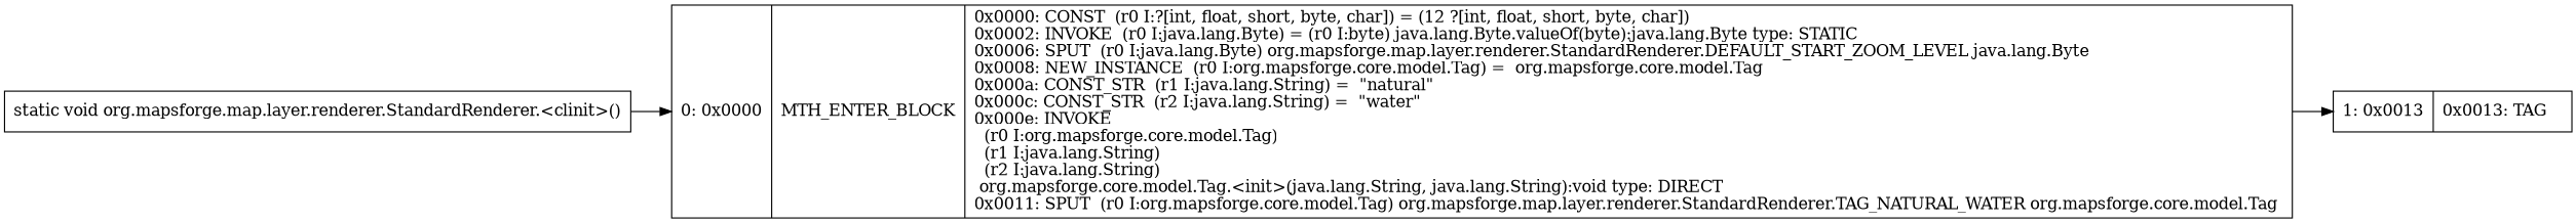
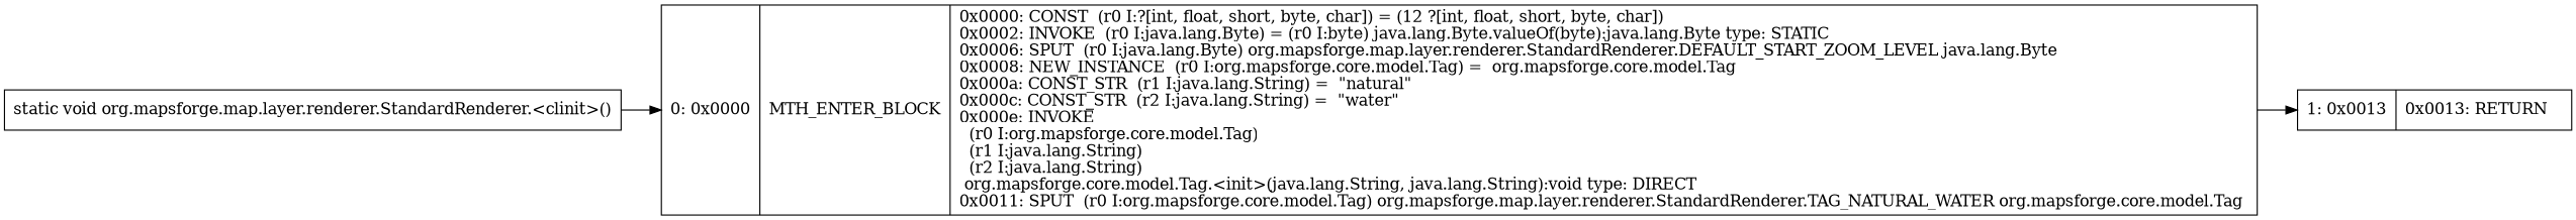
  digraph {
    rankdir=LR
    node [shape=record]
    n1 [label="{0\:\ 0x0000|MTH_ENTER_BLOCK\l|0x0000: CONST  (r0 I:?[int, float, short, byte, char]) = (12 ?[int, float, short, byte, char]) \l0x0002: INVOKE  (r0 I:java.lang.Byte) = (r0 I:byte) java.lang.Byte.valueOf(byte):java.lang.Byte type: STATIC \l0x0006: SPUT  (r0 I:java.lang.Byte) org.mapsforge.map.layer.renderer.StandardRenderer.DEFAULT_START_ZOOM_LEVEL java.lang.Byte \l0x0008: NEW_INSTANCE  (r0 I:org.mapsforge.core.model.Tag) =  org.mapsforge.core.model.Tag \l0x000a: CONST_STR  (r1 I:java.lang.String) =  \"natural\" \l0x000c: CONST_STR  (r2 I:java.lang.String) =  \"water\" \l0x000e: INVOKE  \l  (r0 I:org.mapsforge.core.model.Tag)\l  (r1 I:java.lang.String)\l  (r2 I:java.lang.String)\l org.mapsforge.core.model.Tag.\<init\>(java.lang.String, java.lang.String):void type: DIRECT \l0x0011: SPUT  (r0 I:org.mapsforge.core.model.Tag) org.mapsforge.map.layer.renderer.StandardRenderer.TAG_NATURAL_WATER org.mapsforge.core.model.Tag \l}"]
-   n2 [label="{1\:\ 0x0013|0x0013: TAG   \l}"]
+   n2 [label="{1\:\ 0x0013|0x0013: RETURN   \l}"]
    n3 [label="{static void org.mapsforge.map.layer.renderer.StandardRenderer.\<clinit\>() }"]
    n1 -> n2
    n3 -> n1
  }
